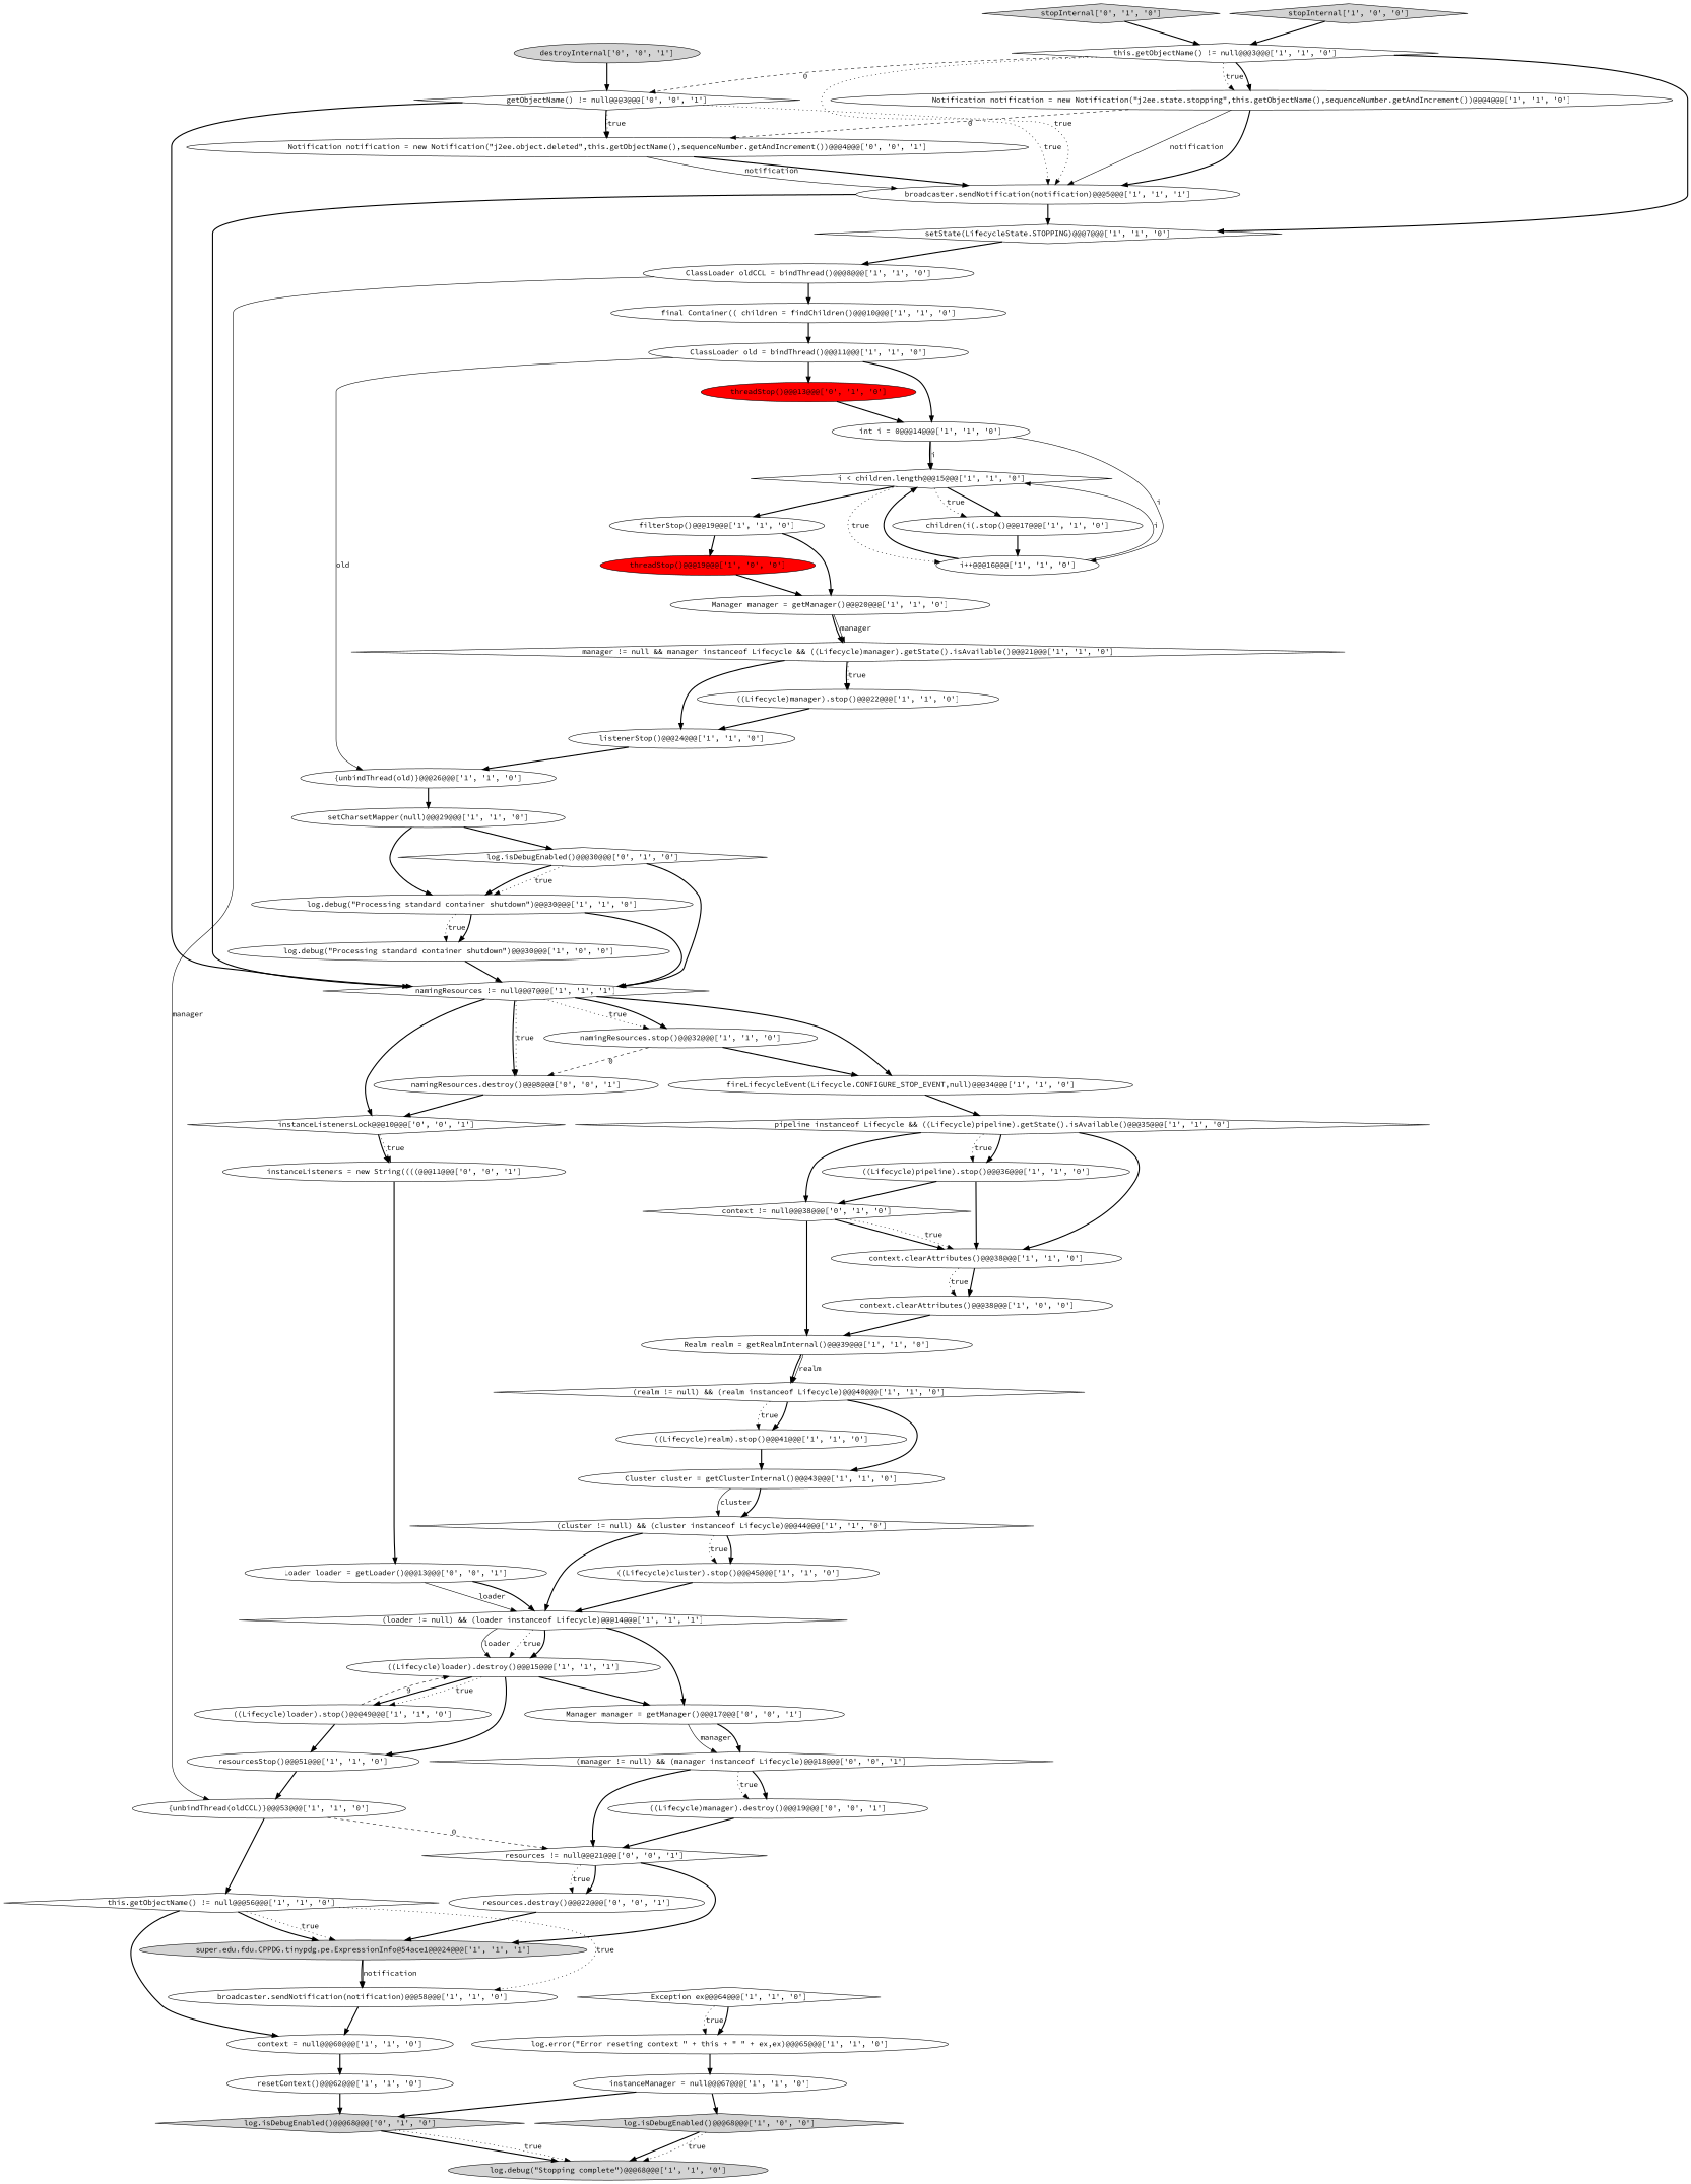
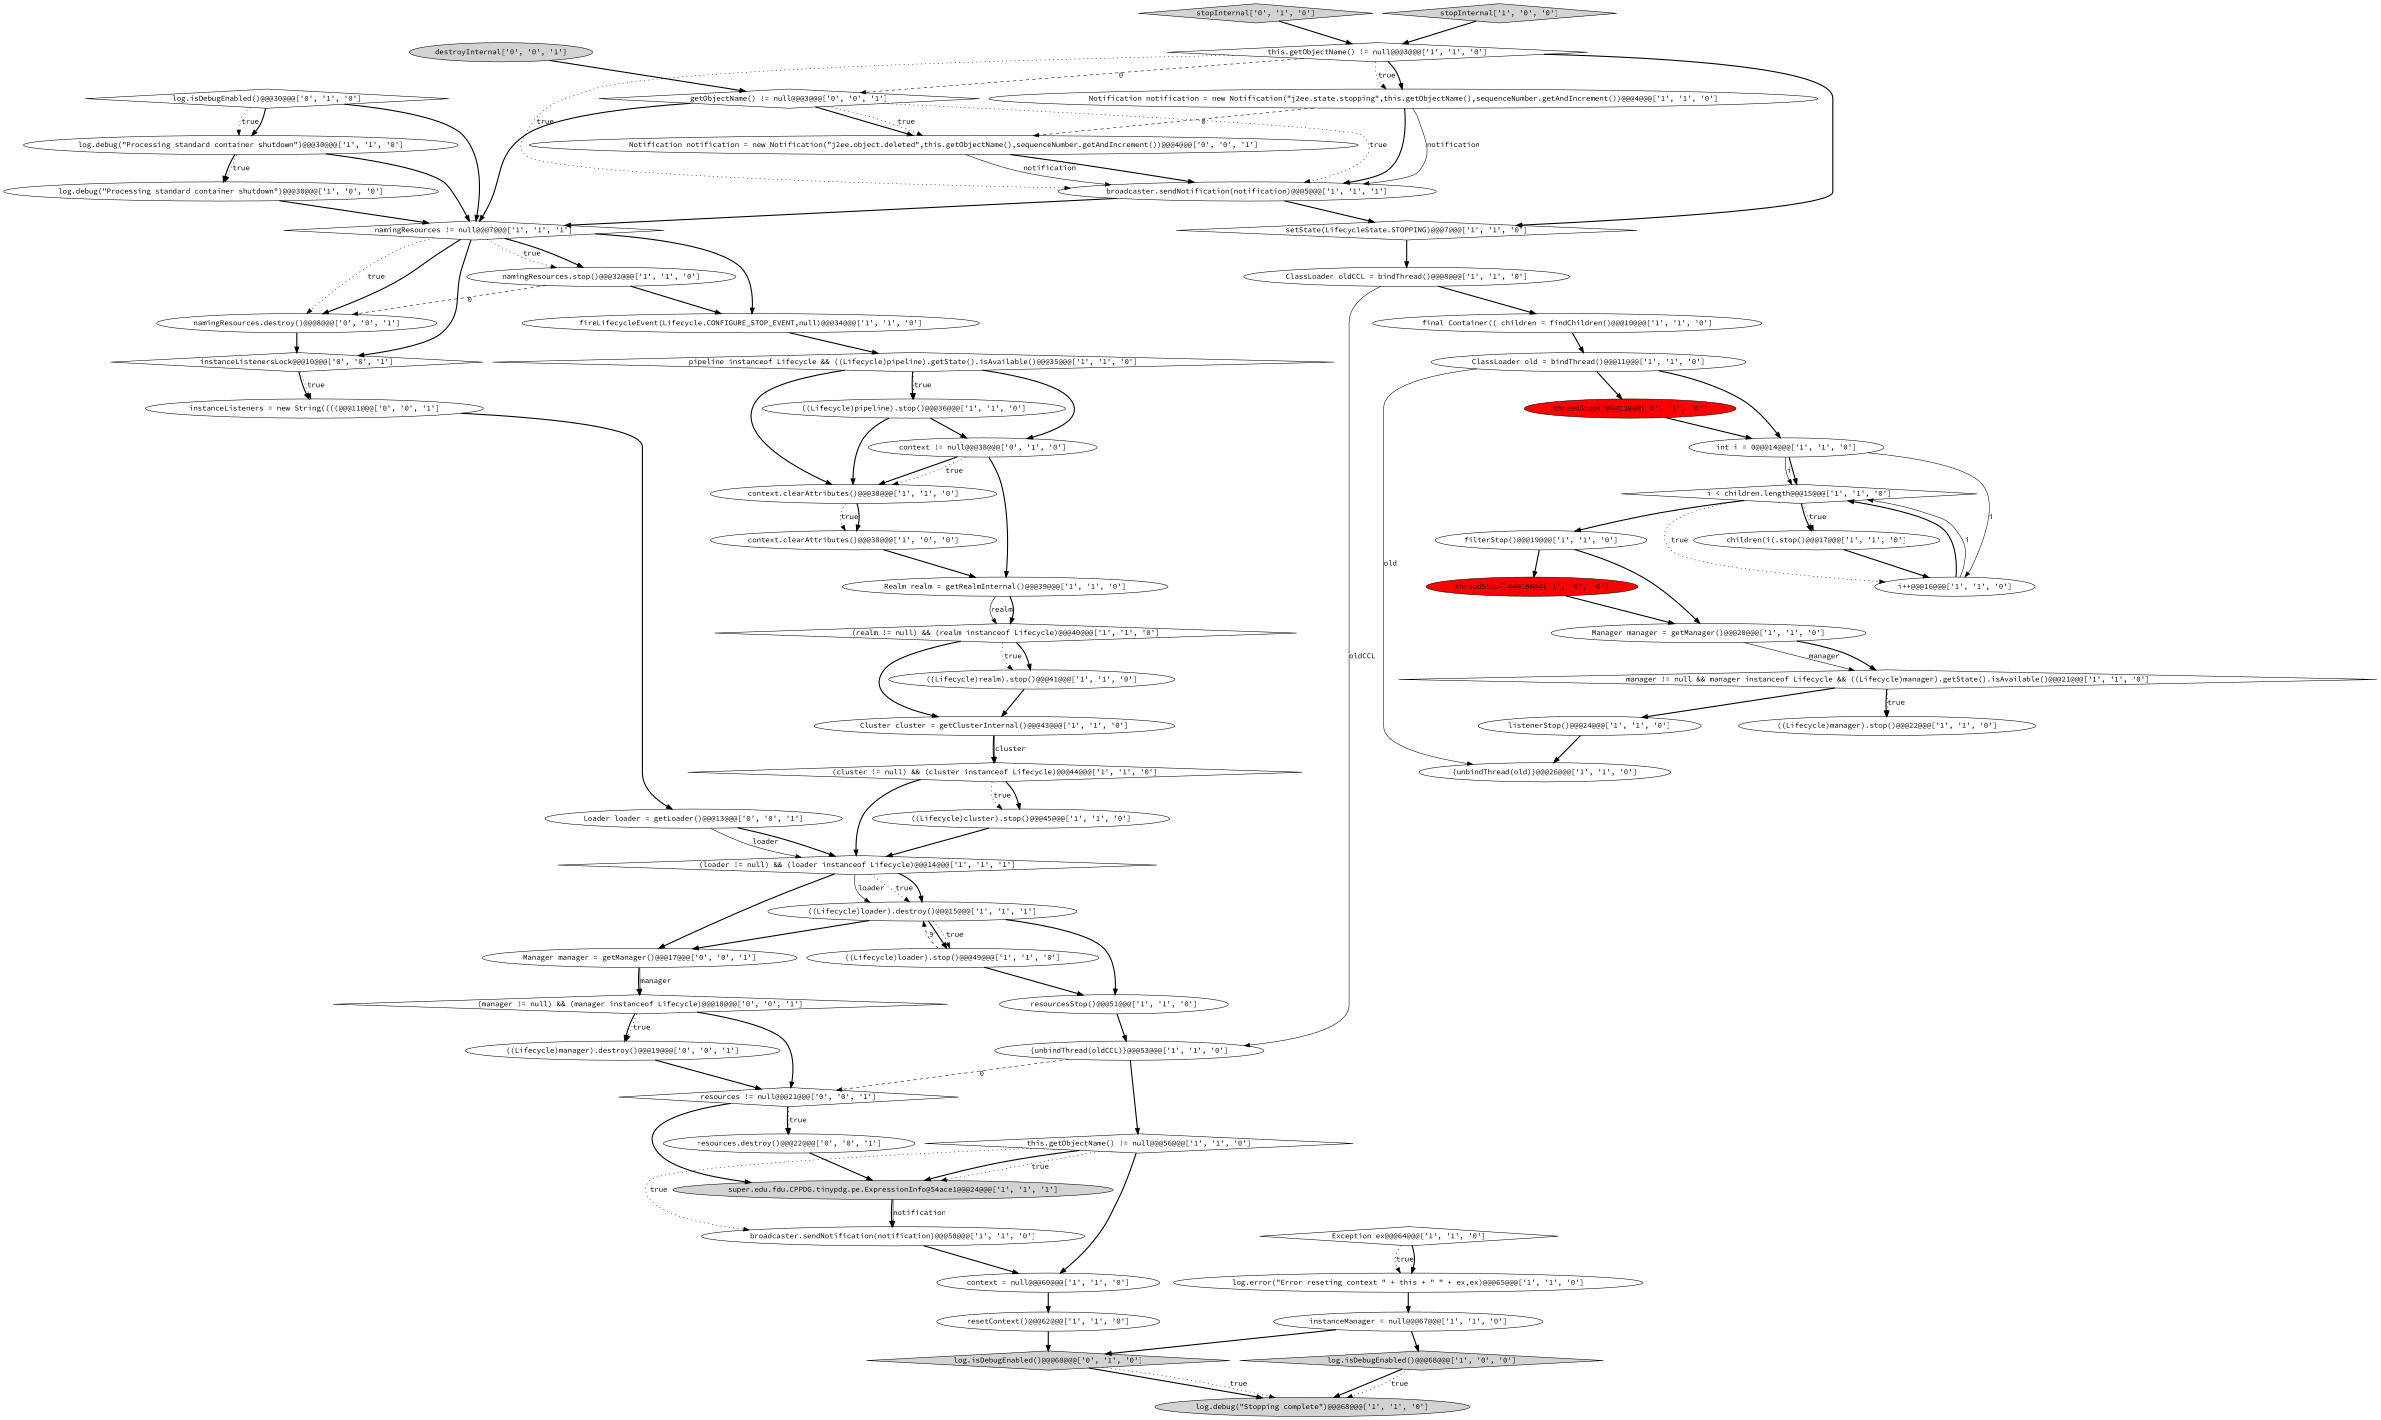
  digraph {
    fontname="Source Code Pro"
    node [fillcolor=white fontname="Source Code Pro" shape=ellipse style=filled]
    edge [fontname="Source Code Pro" style=bold]
    n1 [label="log.error(\"Error reseting context \" + this + \" \" + ex,ex)@@@65@@@['1', '1', '0']"]
    n2 [label="instanceManager = null@@@67@@@['1', '1', '0']"]
    n3 [fillcolor=lightgray label="log.isDebugEnabled()@@@68@@@['1', '0', '0']" shape=diamond]
    n4 [fillcolor=lightgray label="log.isDebugEnabled()@@@68@@@['0', '1', '0']" shape=diamond]
    n5 [label="pipeline instanceof Lifecycle && ((Lifecycle)pipeline).getState().isAvailable()@@@35@@@['1', '1', '0']" shape=diamond]
    n6 [label="context.clearAttributes()@@@38@@@['1', '1', '0']"]
    n7 [label="((Lifecycle)pipeline).stop()@@@36@@@['1', '1', '0']"]
-   n8 [label="context != null@@@38@@@['0', '1', '0']" shape=diamond]
+   n8 [label="context != null@@@38@@@['0', '1', '0']"]
    n9 [label="context.clearAttributes()@@@38@@@['1', '0', '0']"]
    n10 [label="Realm realm = getRealmInternal()@@@39@@@['1', '1', '0']"]
    n11 [label="((Lifecycle)manager).destroy()@@@19@@@['0', '0', '1']"]
    n12 [label="resources != null@@@21@@@['0', '0', '1']" shape=diamond]
    n13 [fillcolor=lightgray label="super.edu.fdu.CPPDG.tinypdg.pe.ExpressionInfo@54ace1@@@24@@@['1', '1', '1']"]
    n14 [label="resources.destroy()@@@22@@@['0', '0', '1']"]
    n15 [label="(manager != null) && (manager instanceof Lifecycle)@@@18@@@['0', '0', '1']" shape=diamond]
    n16 [label="(realm != null) && (realm instanceof Lifecycle)@@@40@@@['1', '1', '0']" shape=diamond]
    n17 [label="((Lifecycle)manager).stop()@@@22@@@['1', '1', '0']"]
    n18 [label="listenerStop()@@@24@@@['1', '1', '0']"]
    n19 [label="{unbindThread(old)}@@@26@@@['1', '1', '0']"]
    n20 [label="namingResources != null@@@7@@@['1', '1', '1']" shape=diamond]
    n21 [label="namingResources.destroy()@@@8@@@['0', '0', '1']"]
    n22 [label="instanceListenersLock@@@10@@@['0', '0', '1']" shape=diamond]
    n23 [label="namingResources.stop()@@@32@@@['1', '1', '0']"]
    n24 [label="fireLifecycleEvent(Lifecycle.CONFIGURE_STOP_EVENT,null)@@@34@@@['1', '1', '0']"]
    n25 [label="instanceListeners = new String((((@@@11@@@['0', '0', '1']"]
    n26 [label="i < children.length@@@15@@@['1', '1', '0']" shape=diamond]
    n27 [label="i++@@@16@@@['1', '1', '0']"]
    n28 [label="children(i(.stop()@@@17@@@['1', '1', '0']"]
    n29 [label="filterStop()@@@19@@@['1', '1', '0']"]
    n30 [fillcolor=red label="threadStop()@@@19@@@['1', '0', '0']"]
    n31 [label="Manager manager = getManager()@@@20@@@['1', '1', '0']"]
    n32 [label="(cluster != null) && (cluster instanceof Lifecycle)@@@44@@@['1', '1', '0']" shape=diamond]
    n33 [label="((Lifecycle)cluster).stop()@@@45@@@['1', '1', '0']"]
    n34 [label="(loader != null) && (loader instanceof Lifecycle)@@@14@@@['1', '1', '1']" shape=diamond]
    n35 [label="((Lifecycle)loader).destroy()@@@15@@@['1', '1', '1']"]
    n36 [label="Manager manager = getManager()@@@17@@@['0', '0', '1']"]
    n37 [label="resetContext()@@@62@@@['1', '1', '0']"]
    n38 [label="((Lifecycle)realm).stop()@@@41@@@['1', '1', '0']"]
    n39 [label="Cluster cluster = getClusterInternal()@@@43@@@['1', '1', '0']"]
    n40 [label="this.getObjectName() != null@@@3@@@['1', '1', '0']" shape=diamond]
    n41 [label="Notification notification = new Notification(\"j2ee.state.stopping\",this.getObjectName(),sequenceNumber.getAndIncrement())@@@4@@@['1', '1', '0']"]
    n42 [label="setState(LifecycleState.STOPPING)@@@7@@@['1', '1', '0']" shape=diamond]
    n43 [label="getObjectName() != null@@@3@@@['0', '0', '1']" shape=diamond]
    n44 [label="broadcaster.sendNotification(notification)@@@5@@@['1', '1', '1']"]
    n45 [label="Notification notification = new Notification(\"j2ee.object.deleted\",this.getObjectName(),sequenceNumber.getAndIncrement())@@@4@@@['0', '0', '1']"]
    n46 [label="ClassLoader oldCCL = bindThread()@@@8@@@['1', '1', '0']"]
    n47 [label="log.debug(\"Processing standard container shutdown\")@@@30@@@['1', '1', '0']"]
    n48 [label="log.debug(\"Processing standard container shutdown\")@@@30@@@['1', '0', '0']"]
    n49 [label="ClassLoader old = bindThread()@@@11@@@['1', '1', '0']"]
    n50 [fillcolor=red label="threadStop()@@@13@@@['0', '1', '0']"]
    n51 [label="int i = 0@@@14@@@['1', '1', '0']"]
-   n52 [label="setCharsetMapper(null)@@@29@@@['1', '1', '0']"]
    n53 [label="resourcesStop()@@@51@@@['1', '1', '0']"]
    n54 [label="{unbindThread(oldCCL)}@@@53@@@['1', '1', '0']"]
    n55 [label="this.getObjectName() != null@@@56@@@['1', '1', '0']" shape=diamond]
    n56 [label="context = null@@@60@@@['1', '1', '0']"]
    n57 [label="broadcaster.sendNotification(notification)@@@58@@@['1', '1', '0']"]
    n58 [label="final Container(( children = findChildren()@@@10@@@['1', '1', '0']"]
    n59 [label="Loader loader = getLoader()@@@13@@@['0', '0', '1']"]
    n60 [fillcolor=lightgray label="stopInternal['0', '1', '0']" shape=diamond]
    n61 [label="manager != null && manager instanceof Lifecycle && ((Lifecycle)manager).getState().isAvailable()@@@21@@@['1', '1', '0']" shape=diamond]
    n62 [fillcolor=lightgray label="log.debug(\"Stopping complete\")@@@68@@@['1', '1', '0']"]
    n63 [label="((Lifecycle)loader).stop()@@@49@@@['1', '1', '0']"]
    n64 [label="Exception ex@@@64@@@['1', '1', '0']" shape=diamond]
    n65 [fillcolor=lightgray label="destroyInternal['0', '0', '1']"]
    n66 [label="log.isDebugEnabled()@@@30@@@['0', '1', '0']" shape=diamond]
    n67 [fillcolor=lightgray label="stopInternal['1', '0', '0']" shape=diamond]
    n1 -> n2
    n2 -> n3
    n2 -> n4
    n3 -> n62
    n3 -> n62 [label=true style=dotted]
    n4 -> n62
    n4 -> n62 [label=true style=dotted]
    n5 -> n6
    n5 -> n7
    n5 -> n7 [label=true style=dotted]
    n5 -> n8
    n6 -> n9 [label=true style=dotted]
    n6 -> n9
    n7 -> n6
    n7 -> n8
    n8 -> n6
    n8 -> n6 [label=true style=dotted]
    n8 -> n10
    n9 -> n10
    n10 -> n16 [label=realm style=solid]
    n10 -> n16
    n11 -> n12
    n12 -> n13
    n12 -> n14
    n12 -> n14 [label=true style=dotted]
    n13 -> n57 [label=notification style=solid]
    n13 -> n57
    n14 -> n13
    n15 -> n11
    n15 -> n11 [label=true style=dotted]
    n15 -> n12
    n16 -> n38
    n16 -> n38 [label=true style=dotted]
    n16 -> n39
-   n17 -> n18
    n18 -> n19
-   n19 -> n52
    n20 -> n21 [label=true style=dotted]
    n20 -> n21
    n20 -> n22
    n20 -> n23 [label=true style=dotted]
    n20 -> n23
    n20 -> n24
    n21 -> n22
    n22 -> n25
    n22 -> n25 [label=true style=dotted]
    n23 -> n21 [label=0 style=dashed]
    n23 -> n24
    n24 -> n5
    n25 -> n59
    n26 -> n27 [label=true style=dotted]
    n26 -> n28
    n26 -> n28 [label=true style=dotted]
    n26 -> n29
    n27 -> n26
    n27 -> n26 [label=i style=solid]
    n28 -> n27
    n29 -> n30
    n29 -> n31
    n30 -> n31
    n31 -> n61 [label=manager style=solid]
    n31 -> n61
    n32 -> n33
    n32 -> n33 [label=true style=dotted]
    n32 -> n34
    n33 -> n34
    n34 -> n35 [label=loader style=solid]
    n34 -> n35 [label=true style=dotted]
    n34 -> n35
    n34 -> n36
    n35 -> n36
    n35 -> n53
    n35 -> n63
    n35 -> n63 [label=true style=dotted]
    n36 -> n15 [label=manager style=solid]
    n36 -> n15
    n37 -> n4
    n38 -> n39
    n39 -> n32
    n39 -> n32 [label=cluster style=solid]
    n40 -> n41 [label=true style=dotted]
    n40 -> n41
    n40 -> n42
    n40 -> n43 [label=0 style=dashed]
    n40 -> n44 [label=true style=dotted]
    n41 -> n44 [label=notification style=solid]
    n41 -> n44
    n41 -> n45 [label=0 style=dashed]
    n42 -> n46
    n43 -> n20
    n43 -> n44 [label=true style=dotted]
    n43 -> n45
    n43 -> n45 [label=true style=dotted]
    n44 -> n20
    n44 -> n42
    n45 -> n44
    n45 -> n44 [label=notification style=solid]
-   n46 -> n54 [label=manager style=solid]
+   n46 -> n54 [label=oldCCL style=solid]
    n46 -> n58
    n47 -> n20
    n47 -> n48 [label=true style=dotted]
    n47 -> n48
    n48 -> n20
    n49 -> n19 [label=old style=solid]
    n49 -> n50
    n49 -> n51
    n50 -> n51
    n51 -> n26 [label=i style=solid]
    n51 -> n26
    n51 -> n27 [label=i style=solid]
-   n52 -> n47
-   n52 -> n66
    n53 -> n54
    n54 -> n12 [label=0 style=dashed]
    n54 -> n55
    n55 -> n13 [label=true style=dotted]
    n55 -> n13
    n55 -> n56
    n55 -> n57 [label=true style=dotted]
    n56 -> n37
    n57 -> n56
    n58 -> n49
    n59 -> n34 [label=loader style=solid]
    n59 -> n34
    n60 -> n40
    n61 -> n17
    n61 -> n17 [label=true style=dotted]
    n61 -> n18
    n63 -> n35 [label=9 style=dashed]
    n63 -> n53
    n64 -> n1 [label=true style=dotted]
    n64 -> n1
    n65 -> n43
    n66 -> n20
    n66 -> n47 [label=true style=dotted]
    n66 -> n47
    n67 -> n40
  }
